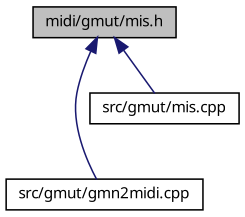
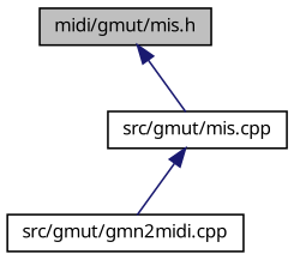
  digraph {
    node [color=black fillcolor=white fontname=Sans fontsize=10 shape=record style=filled]
    edge [color=midnightblue dir=back fontname=Sans fontsize=10 labelfontname=Sans labelfontsize=10 style=solid]
    n1 [fillcolor=grey75 fontcolor=black height=0.2 label="midi/gmut/mis.h" width=0.4]
    n2 [height=0.2 label="src/gmut/gmn2midi.cpp" width=0.4]
    n3 [height=0.2 label="src/gmut/mis.cpp" width=0.4]
-   n1 -> n2
+   n3 -> n2
    n1 -> n3
  }
